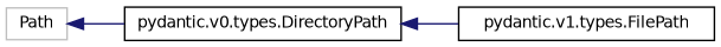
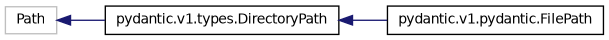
  digraph {
    rankdir=LR
    node [color=black fillcolor=white fontname=Helvetica fontsize=10 shape=record style=filled]
    edge [color=midnightblue dir=back fontname=Helvetica fontsize=10 labelfontname=Helvetica labelfontsize=10 style=solid]
    n1 [color=grey75 height=0.2 label=Path width=0.4]
-   n2 [height=0.2 label="pydantic.v0.types.DirectoryPath" width=0.4]
-   n3 [height=0.2 label="pydantic.v1.types.FilePath" width=0.4]
+   n2 [height=0.2 label="pydantic.v1.types.DirectoryPath" width=0.4]
+   n3 [height=0.2 label="pydantic.v1.pydantic.FilePath" width=0.4]
    n1 -> n2
    n2 -> n3
  }
